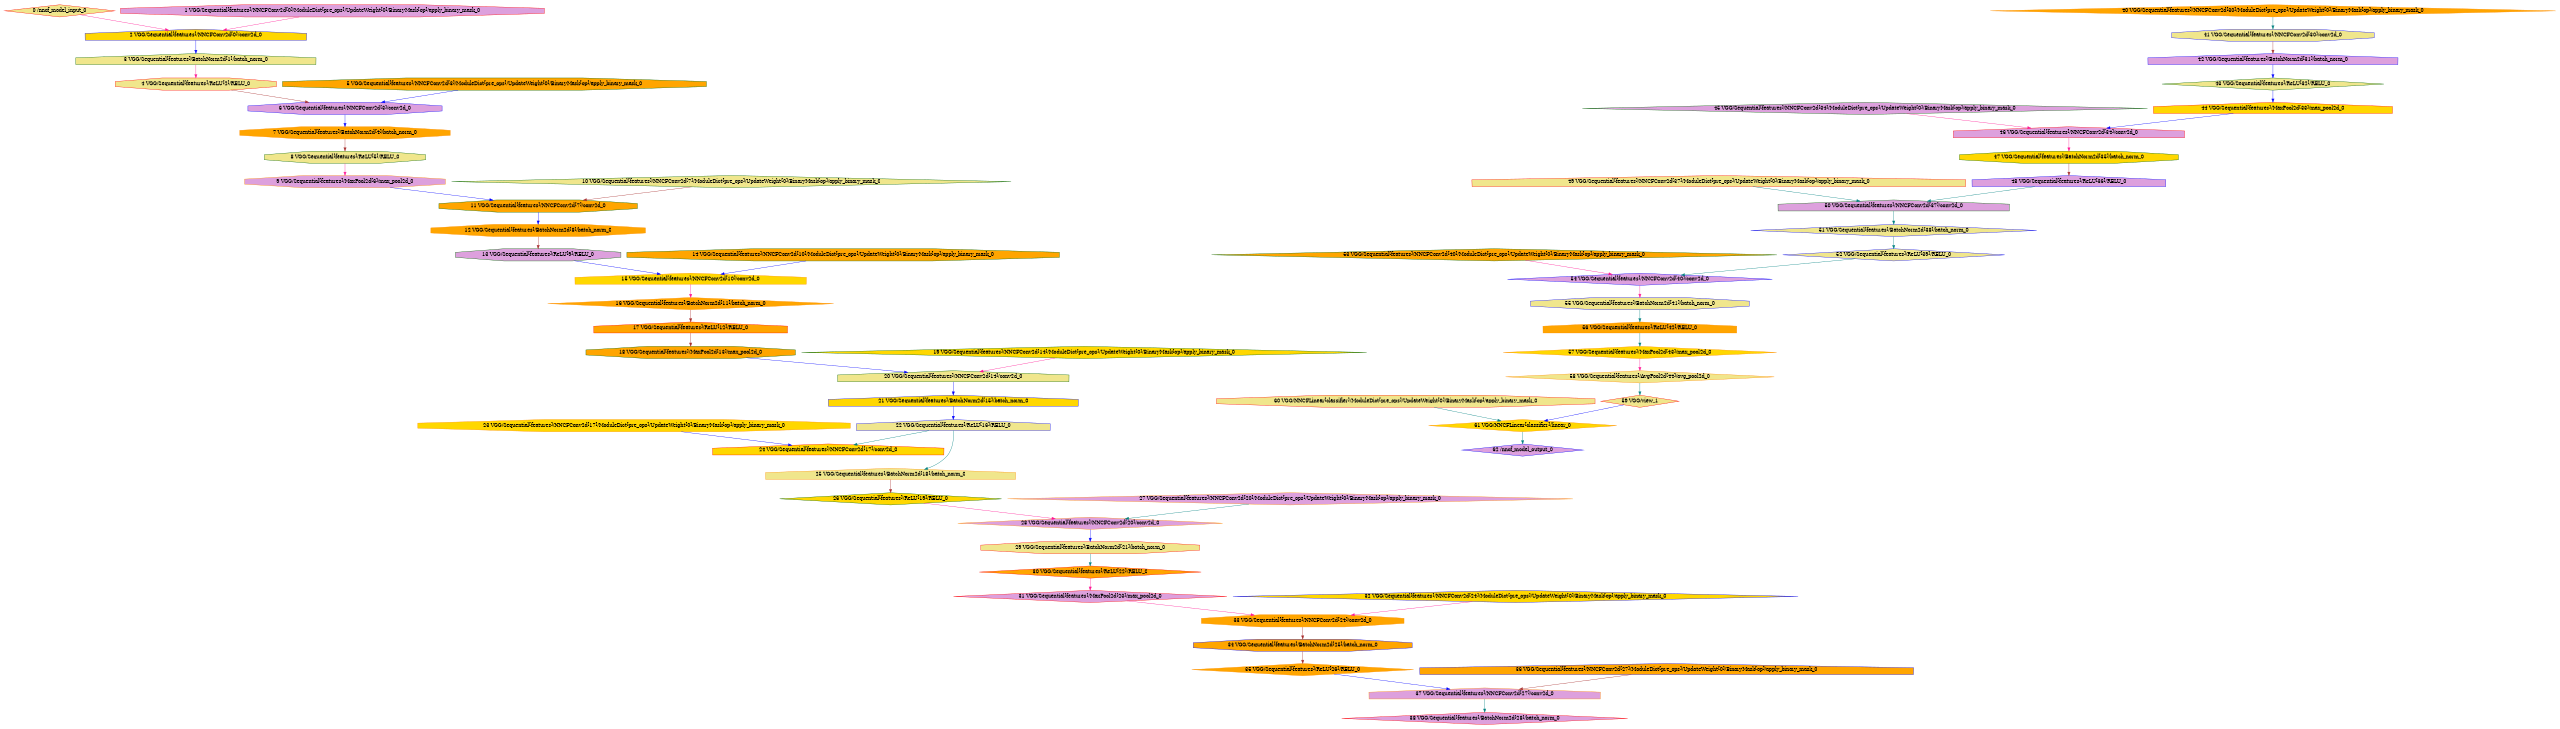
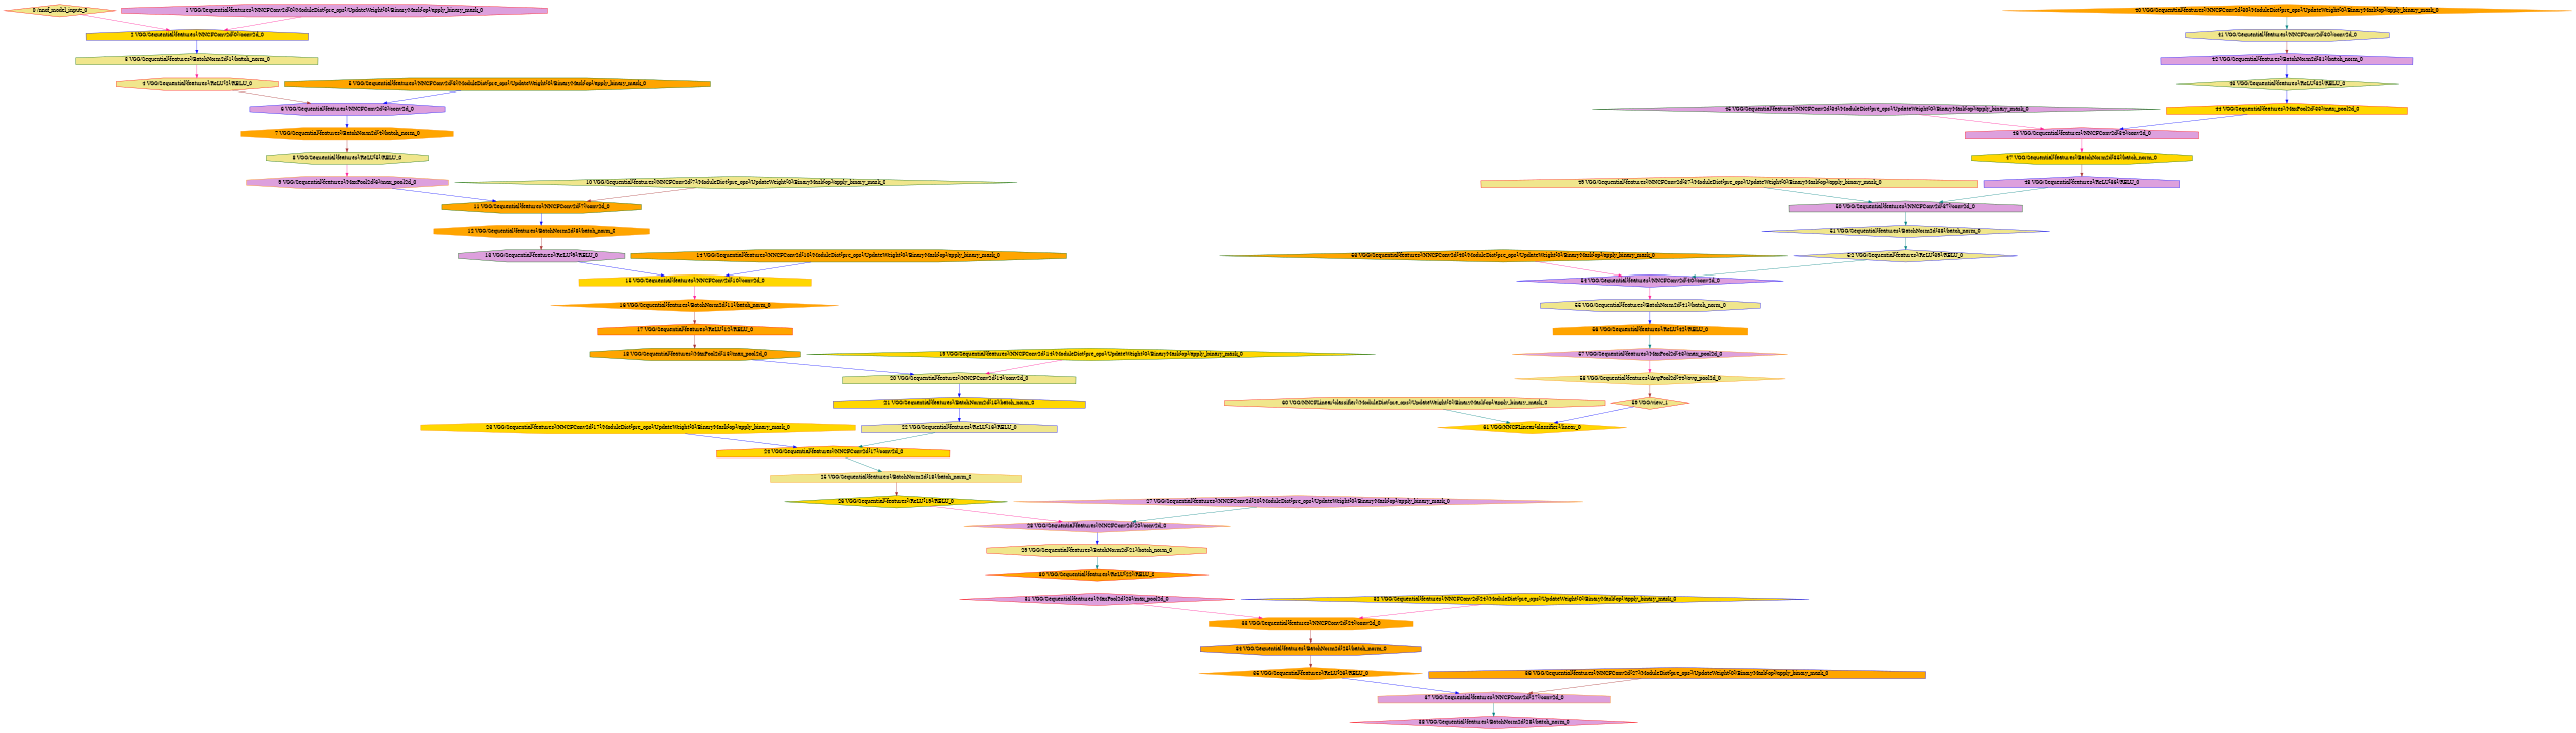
  strict digraph {
    node [color=darkorange fillcolor=khaki shape=diamond style=filled type=apply_binary_mask]
    edge [color=blue]
    "0 /nncf_model_input_0" [color=red type=nncf_model_input]
    "2 VGG/Sequential[features]/NNCFConv2d[0]/conv2d_0" [color=blue fillcolor=gold shape=house type=conv2d]
    "3 VGG/Sequential[features]/BatchNorm2d[1]/batch_norm_0" [color=darkgreen shape=house type=batch_norm]
    "1 VGG/Sequential[features]/NNCFConv2d[0]/ModuleDict[pre_ops]/UpdateWeight[0]/BinaryMask[op]/apply_binary_mask_0" [color=red fillcolor=plum shape=octagon]
    "4 VGG/Sequential[features]/ReLU[2]/RELU_0" [color=red shape=octagon type=RELU]
    "6 VGG/Sequential[features]/NNCFConv2d[3]/conv2d_0" [color=blue fillcolor=plum shape=octagon type=conv2d]
    "7 VGG/Sequential[features]/BatchNorm2d[4]/batch_norm_0" [fillcolor=orange shape=octagon type=batch_norm]
    "5 VGG/Sequential[features]/NNCFConv2d[3]/ModuleDict[pre_ops]/UpdateWeight[0]/BinaryMask[op]/apply_binary_mask_0" [color=darkgreen fillcolor=orange shape=octagon]
    "8 VGG/Sequential[features]/ReLU[5]/RELU_0" [color=darkgreen shape=octagon type=RELU]
    "9 VGG/Sequential[features]/MaxPool2d[6]/max_pool2d_0" [fillcolor=plum shape=octagon type=max_pool2d]
    "11 VGG/Sequential[features]/NNCFConv2d[7]/conv2d_0" [color=darkgreen fillcolor=orange shape=octagon type=conv2d]
    "12 VGG/Sequential[features]/BatchNorm2d[8]/batch_norm_0" [fillcolor=orange shape=octagon type=batch_norm]
    "10 VGG/Sequential[features]/NNCFConv2d[7]/ModuleDict[pre_ops]/UpdateWeight[0]/BinaryMask[op]/apply_binary_mask_0" [color=darkgreen]
    "13 VGG/Sequential[features]/ReLU[9]/RELU_0" [color=darkgreen fillcolor=plum shape=octagon type=RELU]
    "15 VGG/Sequential[features]/NNCFConv2d[10]/conv2d_0" [fillcolor=gold shape=house type=conv2d]
    "16 VGG/Sequential[features]/BatchNorm2d[11]/batch_norm_0" [fillcolor=orange type=batch_norm]
    "14 VGG/Sequential[features]/NNCFConv2d[10]/ModuleDict[pre_ops]/UpdateWeight[0]/BinaryMask[op]/apply_binary_mask_0" [color=darkgreen fillcolor=orange shape=octagon]
    "17 VGG/Sequential[features]/ReLU[12]/RELU_0" [color=red fillcolor=orange shape=house type=RELU]
    "18 VGG/Sequential[features]/MaxPool2d[13]/max_pool2d_0" [color=darkgreen fillcolor=orange shape=octagon type=max_pool2d]
    "20 VGG/Sequential[features]/NNCFConv2d[14]/conv2d_0" [color=darkgreen shape=house type=conv2d]
    "21 VGG/Sequential[features]/BatchNorm2d[15]/batch_norm_0" [color=blue fillcolor=gold shape=house type=batch_norm]
    "19 VGG/Sequential[features]/NNCFConv2d[14]/ModuleDict[pre_ops]/UpdateWeight[0]/BinaryMask[op]/apply_binary_mask_0" [color=darkgreen fillcolor=gold]
    "22 VGG/Sequential[features]/ReLU[16]/RELU_0" [color=blue shape=house type=RELU]
    "24 VGG/Sequential[features]/NNCFConv2d[17]/conv2d_0" [color=red fillcolor=gold shape=house type=conv2d]
    "25 VGG/Sequential[features]/BatchNorm2d[18]/batch_norm_0" [shape=house type=batch_norm]
    "23 VGG/Sequential[features]/NNCFConv2d[17]/ModuleDict[pre_ops]/UpdateWeight[0]/BinaryMask[op]/apply_binary_mask_0" [fillcolor=gold shape=octagon]
    "26 VGG/Sequential[features]/ReLU[19]/RELU_0" [color=darkgreen fillcolor=gold type=RELU]
    "28 VGG/Sequential[features]/NNCFConv2d[20]/conv2d_0" [fillcolor=plum type=conv2d]
    "29 VGG/Sequential[features]/BatchNorm2d[21]/batch_norm_0" [color=red shape=octagon type=batch_norm]
    "27 VGG/Sequential[features]/NNCFConv2d[20]/ModuleDict[pre_ops]/UpdateWeight[0]/BinaryMask[op]/apply_binary_mask_0" [fillcolor=plum]
    "30 VGG/Sequential[features]/ReLU[22]/RELU_0" [color=red fillcolor=orange type=RELU]
    "31 VGG/Sequential[features]/MaxPool2d[23]/max_pool2d_0" [color=red fillcolor=plum type=max_pool2d]
    "33 VGG/Sequential[features]/NNCFConv2d[24]/conv2d_0" [fillcolor=orange shape=octagon type=conv2d]
    "34 VGG/Sequential[features]/BatchNorm2d[25]/batch_norm_0" [color=blue fillcolor=orange shape=octagon type=batch_norm]
    "32 VGG/Sequential[features]/NNCFConv2d[24]/ModuleDict[pre_ops]/UpdateWeight[0]/BinaryMask[op]/apply_binary_mask_0" [color=blue fillcolor=gold]
    "35 VGG/Sequential[features]/ReLU[26]/RELU_0" [fillcolor=orange type=RELU]
    "37 VGG/Sequential[features]/NNCFConv2d[27]/conv2d_0" [fillcolor=plum shape=house type=conv2d]
    "38 VGG/Sequential[features]/BatchNorm2d[28]/batch_norm_0" [color=red fillcolor=plum type=batch_norm]
    "36 VGG/Sequential[features]/NNCFConv2d[27]/ModuleDict[pre_ops]/UpdateWeight[0]/BinaryMask[op]/apply_binary_mask_0" [color=blue fillcolor=orange shape=house]
    "41 VGG/Sequential[features]/NNCFConv2d[30]/conv2d_0" [color=blue shape=octagon type=conv2d]
    "42 VGG/Sequential[features]/BatchNorm2d[31]/batch_norm_0" [color=blue fillcolor=plum shape=house type=batch_norm]
    "40 VGG/Sequential[features]/NNCFConv2d[30]/ModuleDict[pre_ops]/UpdateWeight[0]/BinaryMask[op]/apply_binary_mask_0" [fillcolor=orange]
    "43 VGG/Sequential[features]/ReLU[32]/RELU_0" [color=darkgreen type=RELU]
    "44 VGG/Sequential[features]/MaxPool2d[33]/max_pool2d_0" [color=red fillcolor=gold shape=house type=max_pool2d]
    "46 VGG/Sequential[features]/NNCFConv2d[34]/conv2d_0" [color=red fillcolor=plum shape=house type=conv2d]
    "47 VGG/Sequential[features]/BatchNorm2d[35]/batch_norm_0" [color=darkgreen fillcolor=gold shape=octagon type=batch_norm]
    "45 VGG/Sequential[features]/NNCFConv2d[34]/ModuleDict[pre_ops]/UpdateWeight[0]/BinaryMask[op]/apply_binary_mask_0" [color=darkgreen fillcolor=plum]
    "48 VGG/Sequential[features]/ReLU[36]/RELU_0" [color=blue fillcolor=plum shape=house type=RELU]
    "50 VGG/Sequential[features]/NNCFConv2d[37]/conv2d_0" [color=darkgreen fillcolor=plum shape=house type=conv2d]
    "51 VGG/Sequential[features]/BatchNorm2d[38]/batch_norm_0" [color=blue type=batch_norm]
    "49 VGG/Sequential[features]/NNCFConv2d[37]/ModuleDict[pre_ops]/UpdateWeight[0]/BinaryMask[op]/apply_binary_mask_0" [color=red shape=house]
    "52 VGG/Sequential[features]/ReLU[39]/RELU_0" [color=blue type=RELU]
    "54 VGG/Sequential[features]/NNCFConv2d[40]/conv2d_0" [color=blue fillcolor=plum type=conv2d]
    "55 VGG/Sequential[features]/BatchNorm2d[41]/batch_norm_0" [color=blue shape=octagon type=batch_norm]
    "53 VGG/Sequential[features]/NNCFConv2d[40]/ModuleDict[pre_ops]/UpdateWeight[0]/BinaryMask[op]/apply_binary_mask_0" [color=darkgreen fillcolor=orange]
    "56 VGG/Sequential[features]/ReLU[42]/RELU_0" [fillcolor=orange shape=house type=RELU]
-   "57 VGG/Sequential[features]/MaxPool2d[43]/max_pool2d_0" [fillcolor=gold type=max_pool2d]
+   "57 VGG/Sequential[features]/MaxPool2d[43]/max_pool2d_0" [fillcolor=plum type=max_pool2d]
    "58 VGG/Sequential[features]/AvgPool2d[44]/avg_pool2d_0" [type=avg_pool2d]
    n59 [color=red label="59 VGG/view_1" type=view]
    "61 VGG/NNCFLinear[classifier]/linear_0" [fillcolor=gold type=linear]
-   "62 /nncf_model_output_0" [color=blue fillcolor=plum type=nncf_model_output]
    "60 VGG/NNCFLinear[classifier]/ModuleDict[pre_ops]/UpdateWeight[0]/BinaryMask[op]/apply_binary_mask_0" [color=red shape=octagon]
    "0 /nncf_model_input_0" -> "2 VGG/Sequential[features]/NNCFConv2d[0]/conv2d_0" [color=deeppink]
    "2 VGG/Sequential[features]/NNCFConv2d[0]/conv2d_0" -> "3 VGG/Sequential[features]/BatchNorm2d[1]/batch_norm_0"
    "3 VGG/Sequential[features]/BatchNorm2d[1]/batch_norm_0" -> "4 VGG/Sequential[features]/ReLU[2]/RELU_0" [color=deeppink]
    "1 VGG/Sequential[features]/NNCFConv2d[0]/ModuleDict[pre_ops]/UpdateWeight[0]/BinaryMask[op]/apply_binary_mask_0" -> "2 VGG/Sequential[features]/NNCFConv2d[0]/conv2d_0" [color=deeppink]
    "4 VGG/Sequential[features]/ReLU[2]/RELU_0" -> "6 VGG/Sequential[features]/NNCFConv2d[3]/conv2d_0" [color=brown]
    "6 VGG/Sequential[features]/NNCFConv2d[3]/conv2d_0" -> "7 VGG/Sequential[features]/BatchNorm2d[4]/batch_norm_0"
    "7 VGG/Sequential[features]/BatchNorm2d[4]/batch_norm_0" -> "8 VGG/Sequential[features]/ReLU[5]/RELU_0" [color=brown]
    "5 VGG/Sequential[features]/NNCFConv2d[3]/ModuleDict[pre_ops]/UpdateWeight[0]/BinaryMask[op]/apply_binary_mask_0" -> "6 VGG/Sequential[features]/NNCFConv2d[3]/conv2d_0"
    "8 VGG/Sequential[features]/ReLU[5]/RELU_0" -> "9 VGG/Sequential[features]/MaxPool2d[6]/max_pool2d_0" [color=deeppink]
    "9 VGG/Sequential[features]/MaxPool2d[6]/max_pool2d_0" -> "11 VGG/Sequential[features]/NNCFConv2d[7]/conv2d_0"
    "11 VGG/Sequential[features]/NNCFConv2d[7]/conv2d_0" -> "12 VGG/Sequential[features]/BatchNorm2d[8]/batch_norm_0"
    "12 VGG/Sequential[features]/BatchNorm2d[8]/batch_norm_0" -> "13 VGG/Sequential[features]/ReLU[9]/RELU_0" [color=brown]
    "10 VGG/Sequential[features]/NNCFConv2d[7]/ModuleDict[pre_ops]/UpdateWeight[0]/BinaryMask[op]/apply_binary_mask_0" -> "11 VGG/Sequential[features]/NNCFConv2d[7]/conv2d_0" [color=brown]
    "13 VGG/Sequential[features]/ReLU[9]/RELU_0" -> "15 VGG/Sequential[features]/NNCFConv2d[10]/conv2d_0"
    "15 VGG/Sequential[features]/NNCFConv2d[10]/conv2d_0" -> "16 VGG/Sequential[features]/BatchNorm2d[11]/batch_norm_0" [color=deeppink]
    "16 VGG/Sequential[features]/BatchNorm2d[11]/batch_norm_0" -> "17 VGG/Sequential[features]/ReLU[12]/RELU_0" [color=brown]
    "14 VGG/Sequential[features]/NNCFConv2d[10]/ModuleDict[pre_ops]/UpdateWeight[0]/BinaryMask[op]/apply_binary_mask_0" -> "15 VGG/Sequential[features]/NNCFConv2d[10]/conv2d_0"
    "17 VGG/Sequential[features]/ReLU[12]/RELU_0" -> "18 VGG/Sequential[features]/MaxPool2d[13]/max_pool2d_0" [color=brown]
    "18 VGG/Sequential[features]/MaxPool2d[13]/max_pool2d_0" -> "20 VGG/Sequential[features]/NNCFConv2d[14]/conv2d_0"
    "20 VGG/Sequential[features]/NNCFConv2d[14]/conv2d_0" -> "21 VGG/Sequential[features]/BatchNorm2d[15]/batch_norm_0"
    "21 VGG/Sequential[features]/BatchNorm2d[15]/batch_norm_0" -> "22 VGG/Sequential[features]/ReLU[16]/RELU_0"
    "19 VGG/Sequential[features]/NNCFConv2d[14]/ModuleDict[pre_ops]/UpdateWeight[0]/BinaryMask[op]/apply_binary_mask_0" -> "20 VGG/Sequential[features]/NNCFConv2d[14]/conv2d_0" [color=deeppink]
    "22 VGG/Sequential[features]/ReLU[16]/RELU_0" -> "24 VGG/Sequential[features]/NNCFConv2d[17]/conv2d_0" [color=teal]
-   "22 VGG/Sequential[features]/ReLU[16]/RELU_0" -> "25 VGG/Sequential[features]/BatchNorm2d[18]/batch_norm_0" [color=teal]
+   "24 VGG/Sequential[features]/NNCFConv2d[17]/conv2d_0" -> "25 VGG/Sequential[features]/BatchNorm2d[18]/batch_norm_0" [color=teal]
    "25 VGG/Sequential[features]/BatchNorm2d[18]/batch_norm_0" -> "26 VGG/Sequential[features]/ReLU[19]/RELU_0" [color=brown]
    "23 VGG/Sequential[features]/NNCFConv2d[17]/ModuleDict[pre_ops]/UpdateWeight[0]/BinaryMask[op]/apply_binary_mask_0" -> "24 VGG/Sequential[features]/NNCFConv2d[17]/conv2d_0"
    "26 VGG/Sequential[features]/ReLU[19]/RELU_0" -> "28 VGG/Sequential[features]/NNCFConv2d[20]/conv2d_0" [color=deeppink]
    "28 VGG/Sequential[features]/NNCFConv2d[20]/conv2d_0" -> "29 VGG/Sequential[features]/BatchNorm2d[21]/batch_norm_0"
    "29 VGG/Sequential[features]/BatchNorm2d[21]/batch_norm_0" -> "30 VGG/Sequential[features]/ReLU[22]/RELU_0" [color=teal]
    "27 VGG/Sequential[features]/NNCFConv2d[20]/ModuleDict[pre_ops]/UpdateWeight[0]/BinaryMask[op]/apply_binary_mask_0" -> "28 VGG/Sequential[features]/NNCFConv2d[20]/conv2d_0" [color=teal]
-   "30 VGG/Sequential[features]/ReLU[22]/RELU_0" -> "31 VGG/Sequential[features]/MaxPool2d[23]/max_pool2d_0" [color=deeppink]
    "31 VGG/Sequential[features]/MaxPool2d[23]/max_pool2d_0" -> "33 VGG/Sequential[features]/NNCFConv2d[24]/conv2d_0" [color=deeppink]
    "33 VGG/Sequential[features]/NNCFConv2d[24]/conv2d_0" -> "34 VGG/Sequential[features]/BatchNorm2d[25]/batch_norm_0" [color=brown]
    "34 VGG/Sequential[features]/BatchNorm2d[25]/batch_norm_0" -> "35 VGG/Sequential[features]/ReLU[26]/RELU_0" [color=brown]
    "32 VGG/Sequential[features]/NNCFConv2d[24]/ModuleDict[pre_ops]/UpdateWeight[0]/BinaryMask[op]/apply_binary_mask_0" -> "33 VGG/Sequential[features]/NNCFConv2d[24]/conv2d_0" [color=deeppink]
    "35 VGG/Sequential[features]/ReLU[26]/RELU_0" -> "37 VGG/Sequential[features]/NNCFConv2d[27]/conv2d_0"
    "37 VGG/Sequential[features]/NNCFConv2d[27]/conv2d_0" -> "38 VGG/Sequential[features]/BatchNorm2d[28]/batch_norm_0" [color=teal]
    "36 VGG/Sequential[features]/NNCFConv2d[27]/ModuleDict[pre_ops]/UpdateWeight[0]/BinaryMask[op]/apply_binary_mask_0" -> "37 VGG/Sequential[features]/NNCFConv2d[27]/conv2d_0" [color=brown]
    "41 VGG/Sequential[features]/NNCFConv2d[30]/conv2d_0" -> "42 VGG/Sequential[features]/BatchNorm2d[31]/batch_norm_0" [color=brown]
    "42 VGG/Sequential[features]/BatchNorm2d[31]/batch_norm_0" -> "43 VGG/Sequential[features]/ReLU[32]/RELU_0"
    "40 VGG/Sequential[features]/NNCFConv2d[30]/ModuleDict[pre_ops]/UpdateWeight[0]/BinaryMask[op]/apply_binary_mask_0" -> "41 VGG/Sequential[features]/NNCFConv2d[30]/conv2d_0" [color=teal]
    "43 VGG/Sequential[features]/ReLU[32]/RELU_0" -> "44 VGG/Sequential[features]/MaxPool2d[33]/max_pool2d_0"
    "44 VGG/Sequential[features]/MaxPool2d[33]/max_pool2d_0" -> "46 VGG/Sequential[features]/NNCFConv2d[34]/conv2d_0"
    "46 VGG/Sequential[features]/NNCFConv2d[34]/conv2d_0" -> "47 VGG/Sequential[features]/BatchNorm2d[35]/batch_norm_0" [color=deeppink]
    "47 VGG/Sequential[features]/BatchNorm2d[35]/batch_norm_0" -> "48 VGG/Sequential[features]/ReLU[36]/RELU_0" [color=brown]
    "45 VGG/Sequential[features]/NNCFConv2d[34]/ModuleDict[pre_ops]/UpdateWeight[0]/BinaryMask[op]/apply_binary_mask_0" -> "46 VGG/Sequential[features]/NNCFConv2d[34]/conv2d_0" [color=deeppink]
    "48 VGG/Sequential[features]/ReLU[36]/RELU_0" -> "50 VGG/Sequential[features]/NNCFConv2d[37]/conv2d_0" [color=teal]
    "50 VGG/Sequential[features]/NNCFConv2d[37]/conv2d_0" -> "51 VGG/Sequential[features]/BatchNorm2d[38]/batch_norm_0" [color=teal]
    "51 VGG/Sequential[features]/BatchNorm2d[38]/batch_norm_0" -> "52 VGG/Sequential[features]/ReLU[39]/RELU_0" [color=teal]
    "49 VGG/Sequential[features]/NNCFConv2d[37]/ModuleDict[pre_ops]/UpdateWeight[0]/BinaryMask[op]/apply_binary_mask_0" -> "50 VGG/Sequential[features]/NNCFConv2d[37]/conv2d_0" [color=teal]
    "52 VGG/Sequential[features]/ReLU[39]/RELU_0" -> "54 VGG/Sequential[features]/NNCFConv2d[40]/conv2d_0" [color=teal]
    "54 VGG/Sequential[features]/NNCFConv2d[40]/conv2d_0" -> "55 VGG/Sequential[features]/BatchNorm2d[41]/batch_norm_0" [color=deeppink]
-   "55 VGG/Sequential[features]/BatchNorm2d[41]/batch_norm_0" -> "56 VGG/Sequential[features]/ReLU[42]/RELU_0" [color=teal]
+   "55 VGG/Sequential[features]/BatchNorm2d[41]/batch_norm_0" -> "56 VGG/Sequential[features]/ReLU[42]/RELU_0"
    "53 VGG/Sequential[features]/NNCFConv2d[40]/ModuleDict[pre_ops]/UpdateWeight[0]/BinaryMask[op]/apply_binary_mask_0" -> "54 VGG/Sequential[features]/NNCFConv2d[40]/conv2d_0" [color=deeppink]
    "56 VGG/Sequential[features]/ReLU[42]/RELU_0" -> "57 VGG/Sequential[features]/MaxPool2d[43]/max_pool2d_0" [color=teal]
    "57 VGG/Sequential[features]/MaxPool2d[43]/max_pool2d_0" -> "58 VGG/Sequential[features]/AvgPool2d[44]/avg_pool2d_0" [color=deeppink]
-   "58 VGG/Sequential[features]/AvgPool2d[44]/avg_pool2d_0" -> n59 [color=teal]
+   "58 VGG/Sequential[features]/AvgPool2d[44]/avg_pool2d_0" -> n59 [color=brown]
    n59 -> "61 VGG/NNCFLinear[classifier]/linear_0"
-   "61 VGG/NNCFLinear[classifier]/linear_0" -> "62 /nncf_model_output_0" [color=teal]
    "60 VGG/NNCFLinear[classifier]/ModuleDict[pre_ops]/UpdateWeight[0]/BinaryMask[op]/apply_binary_mask_0" -> "61 VGG/NNCFLinear[classifier]/linear_0" [color=teal]
  }
